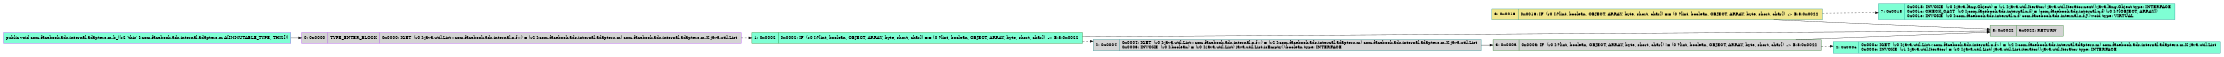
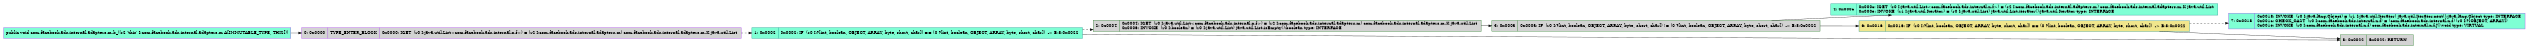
  digraph {
    rankdir=LR
    node [color=teal fillcolor=lightgrey shape=record style=filled]
    n1 [color=purple label="{0\:\ 0x0000|TYPE_ENTER_BLOCK\l|0x0000: IGET  (r0 I:java.util.List\<com.facebook.ads.internal.n.f\>) = (r2 I:com.facebook.ads.internal.adapters.m) com.facebook.ads.internal.adapters.m.K java.util.List \l}"]
-   n2 [color=darkgreen fillcolor=aquamarine label="{1\:\ 0x0002|0x0002: IF  (r0 I:?[int, boolean, OBJECT, ARRAY, byte, short, char]) == (0 ?[int, boolean, OBJECT, ARRAY, byte, short, char])  \-\> B:8:0x0022 \l}"]
-   n3 [label="{2\:\ 0x0004|0x0004: IGET  (r0 I:java.util.List\<com.facebook.ads.internal.n.f\>) = (r2 I:com.facebook.ads.internal.adapters.m) com.facebook.ads.internal.adapters.m.K java.util.List \l0x0006: INVOKE  (r0 I:boolean) = (r0 I:java.util.List) java.util.List.isEmpty():boolean type: INTERFACE \l}"]
+   n2 [fillcolor=aquamarine label="{1\:\ 0x0002|0x0002: IF  (r0 I:?[int, boolean, OBJECT, ARRAY, byte, short, char]) == (0 ?[int, boolean, OBJECT, ARRAY, byte, short, char])  \-\> B:8:0x0022 \l}"]
+   n3 [color=darkgreen label="{2\:\ 0x0004|0x0004: IGET  (r0 I:java.util.List\<com.facebook.ads.internal.n.f\>) = (r2 I:com.facebook.ads.internal.adapters.m) com.facebook.ads.internal.adapters.m.K java.util.List \l0x0006: INVOKE  (r0 I:boolean) = (r0 I:java.util.List) java.util.List.isEmpty():boolean type: INTERFACE \l}"]
    n4 [color=darkgreen label="{8\:\ 0x0022|5x0022: RETURN   \l}"]
    n5 [color=darkgreen label="{3\:\ 0x000a|0x000a: IF  (r0 I:?[int, boolean, OBJECT, ARRAY, byte, short, char]) != (0 ?[int, boolean, OBJECT, ARRAY, byte, short, char])  \-\> B:8:0x0022 \l}"]
    n6 [fillcolor=aquamarine label="{4\:\ 0x000c|0x000c: IGET  (r0 I:java.util.List\<com.facebook.ads.internal.n.f\>) = (r2 I:com.facebook.ads.internal.adapters.m) com.facebook.ads.internal.adapters.m.K java.util.List \l0x000e: INVOKE  (r1 I:java.util.Iterator) = (r0 I:java.util.List) java.util.List.iterator():java.util.Iterator type: INTERFACE \l}"]
    n7 [fillcolor=khaki label="{6\:\ 0x0016|0x0016: IF  (r0 I:?[int, boolean, OBJECT, ARRAY, byte, short, char]) == (0 ?[int, boolean, OBJECT, ARRAY, byte, short, char])  \-\> B:8:0x0022 \l}"]
-   n8 [fillcolor=aquamarine label="{7\:\ 0x0018|0x0018: INVOKE  (r0 I:java.lang.Object) = (r1 I:java.util.Iterator) java.util.Iterator.next():java.lang.Object type: INTERFACE \l0x001c: CHECK_CAST  (r0 I:com.facebook.ads.internal.n.f) = (com.facebook.ads.internal.n.f) (r0 I:?[OBJECT, ARRAY]) \l0x001e: INVOKE  (r0 I:com.facebook.ads.internal.n.f) com.facebook.ads.internal.n.f.J():void type: VIRTUAL \l}"]
+   n8 [color=purple fillcolor=aquamarine label="{7\:\ 0x0018|0x0018: INVOKE  (r0 I:java.lang.Object) = (r1 I:java.util.Iterator) java.util.Iterator.next():java.lang.Object type: INTERFACE \l0x001c: CHECK_CAST  (r0 I:com.facebook.ads.internal.n.f) = (com.facebook.ads.internal.n.f) (r0 I:?[OBJECT, ARRAY]) \l0x001e: INVOKE  (r0 I:com.facebook.ads.internal.n.f) com.facebook.ads.internal.n.f.J():void type: VIRTUAL \l}"]
    n9 [color=purple fillcolor=aquamarine label="{public void com.facebook.ads.internal.adapters.m.b_((r2 'this' I:com.facebook.ads.internal.adapters.m A[IMMUTABLE_TYPE, THIS])) }"]
    n1 -> n2 [style=dashed]
    n2 -> n3 [style=dashed]
    n2 -> n4
    n3 -> n5
-   n5 -> n4
-   n5 -> n6 [style=dashed]
+   n5 -> n7
+   n5 -> n6 [style=solid]
    n7 -> n4
    n7 -> n8 [style=dashed]
    n9 -> n1
  }
